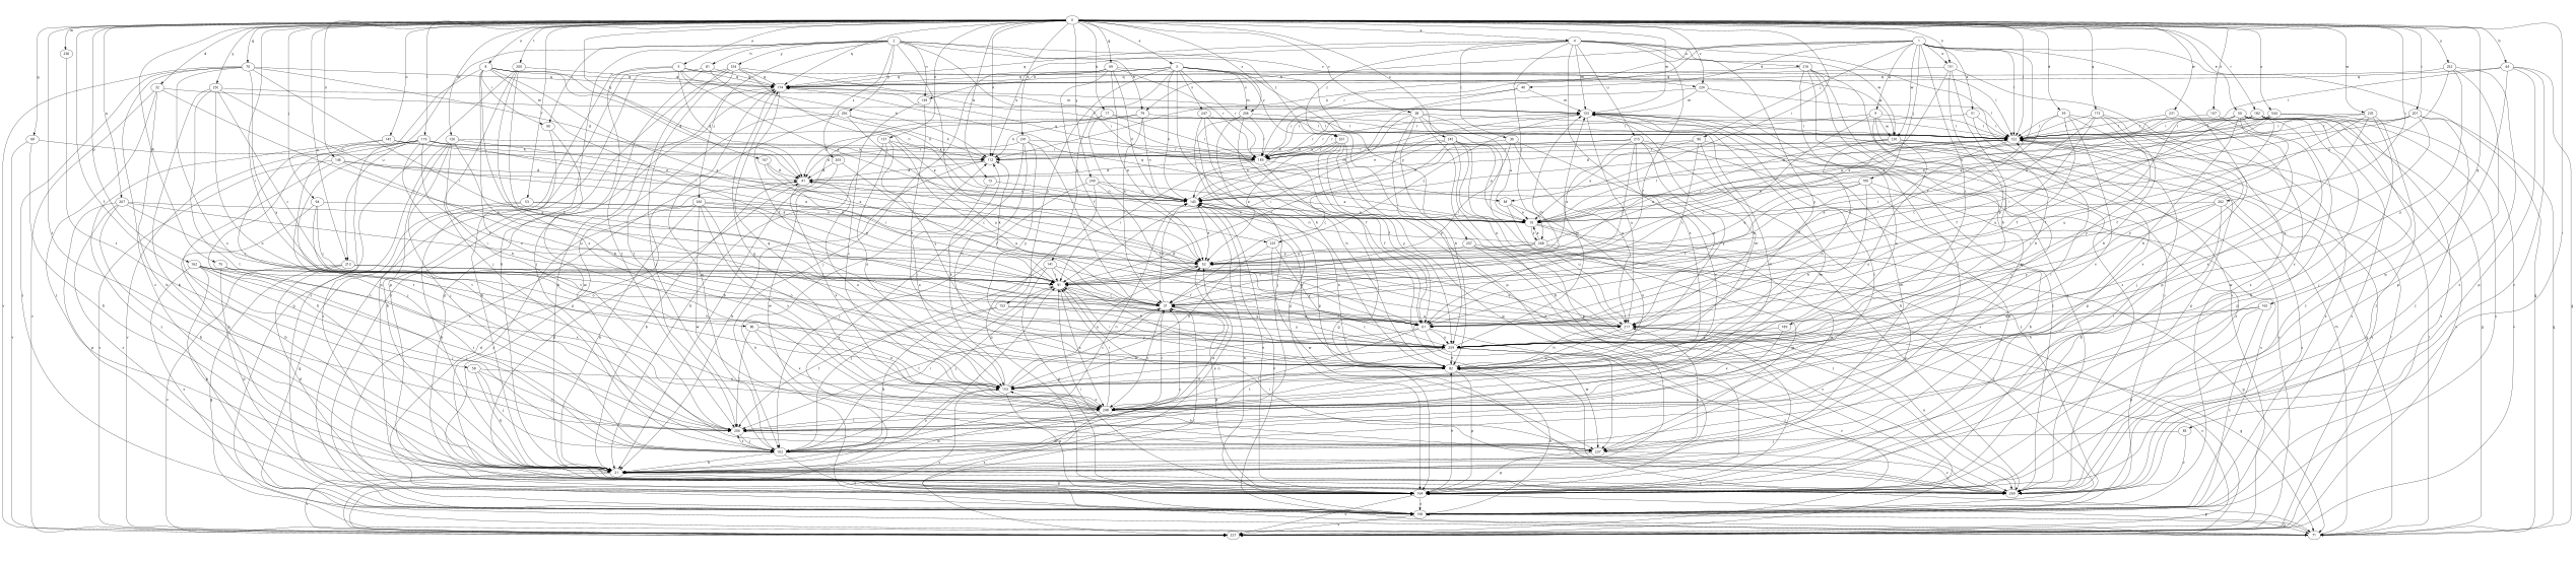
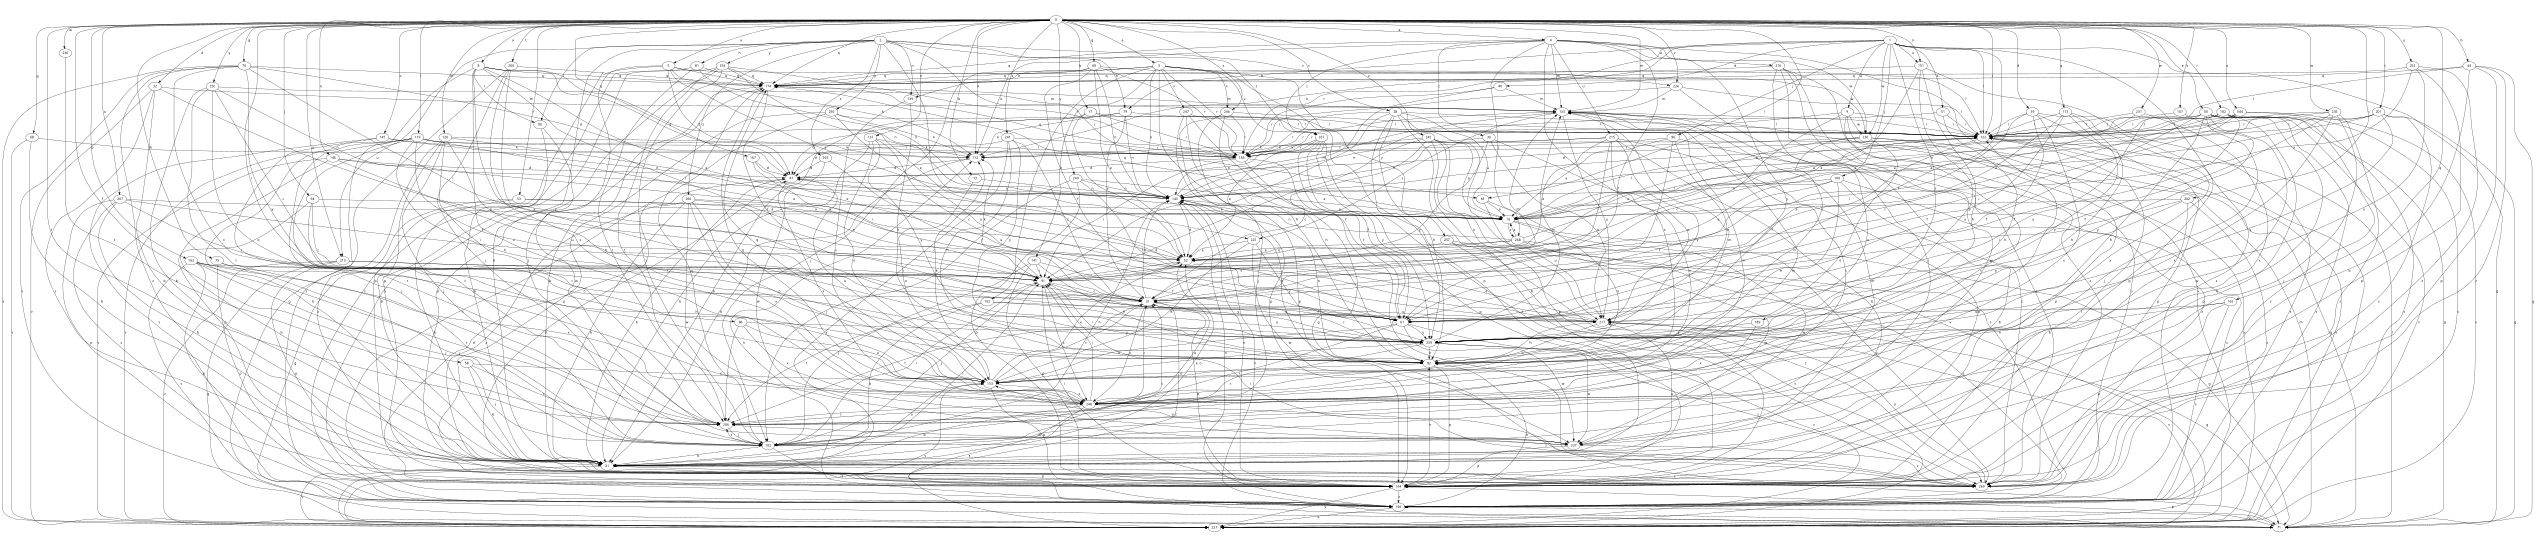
  strict digraph {
    fontname="Noto Sans"
    node [fontname="Noto Sans"]
    edge [fontname="Noto Sans"]
    0
    3
    4
    5
    8
    13
    n7 [label=44]
    17
    28
    32
    39
    50
    53
    58
    68
    69
    70
    75
-   83
    86
    88
    94
    107
    112
    119
    122
    126
    133
    137
    n30 [label=544]
    145
    146
    151
    162
    165
    167
    173
    174
    182
    200
    201
    202
    206
    207
    213
    224
    230
    231
    235
    241
    245
    246
    249
    250
    252
    185
    139
    267
    82
    141
    143
    152
    164
    247
    257
    61
    236
    30
    215
    216
    227
    248
    259
    268
    10
    41
    102
    196
    90
    52
    91
    153
    71
    21
    269
    217
    237
    31
    225
    1
    9
    40
    51
    79
    96
    100
    189
    2
    81
    254
    256
    265
    266
    0 -> 3 [label=a]
    0 -> 4 [label=a]
    0 -> 5 [label=a]
    0 -> 8 [label=a]
    0 -> 13 [label=b]
    0 -> n7 [label=b]
    0 -> 17 [label=b]
    0 -> 28 [label=c]
    0 -> 32 [label=d]
    0 -> 39 [label=d]
    0 -> 50 [label=e]
    0 -> 53 [label=f]
    0 -> 58 [label=f]
    0 -> 68 [label=g]
    0 -> 69 [label=g]
    0 -> 70 [label=g]
    0 -> 75 [label=h]
-   0 -> 83 [label=i]
    0 -> 86 [label=i]
    0 -> 88 [label=i]
    0 -> 94 [label=j]
    0 -> 107 [label=k]
    0 -> 112 [label=k]
    0 -> 119 [label=l]
    0 -> 122 [label=l]
    0 -> 126 [label=m]
    0 -> 133 [label=m]
    0 -> 137 [label=n]
    0 -> n30 [label=o]
    0 -> 145 [label=o]
    0 -> 146 [label=o]
    0 -> 151 [label=o]
    0 -> 162 [label=p]
    0 -> 165 [label=q]
    0 -> 167 [label=q]
    0 -> 173 [label=q]
    0 -> 174 [label=q]
    0 -> 182 [label=r]
    0 -> 200 [label=t]
    0 -> 201 [label=t]
    0 -> 202 [label=t]
    0 -> 206 [label=t]
    0 -> 207 [label=u]
    0 -> 213 [label=u]
    0 -> 224 [label=v]
    0 -> 230 [label=w]
    0 -> 231 [label=w]
    0 -> 235 [label=w]
    0 -> 241 [label=x]
    0 -> 245 [label=x]
    0 -> 246 [label=x]
    0 -> 249 [label=y]
    0 -> 250 [label=y]
    0 -> 252 [label=y]
    3 -> 174 [label=q]
    3 -> 246 [label=x]
    3 -> 185 [label=r]
    3 -> 139 [label=n]
    3 -> 267 [label=z]
    3 -> 82 [label=h]
    3 -> 141 [label=n]
    3 -> 143 [label=n]
    3 -> 152 [label=o]
    3 -> 164 [label=p]
    3 -> 247 [label=x]
    3 -> 257 [label=y]
    4 -> 112 [label=k]
    4 -> 133 [label=m]
    4 -> 174 [label=q]
    4 -> 267 [label=z]
    4 -> 61 [label=f]
    4 -> 236 [label=w]
    4 -> 30 [label=c]
    4 -> 215 [label=u]
    4 -> 216 [label=u]
    4 -> 227 [label=v]
    4 -> 248 [label=x]
    4 -> 259 [label=y]
    4 -> 268 [label=z]
    5 -> 112 [label=k]
    5 -> 174 [label=q]
    5 -> 164 [label=p]
    5 -> 236 [label=w]
    5 -> 10 [label=a]
    5 -> 41 [label=d]
    5 -> 102 [label=j]
    8 -> 174 [label=q]
    8 -> 143 [label=n]
    8 -> 248 [label=x]
    8 -> 259 [label=y]
    8 -> 41 [label=d]
    8 -> 196 [label=s]
    8 -> 90 [label=i]
    8 -> 52 [label=e]
    8 -> 91 [label=i]
    13 -> 143 [label=n]
    13 -> 153 [label=o]
    n7 -> 122 [label=l]
    n7 -> 174 [label=q]
    n7 -> 164 [label=p]
    n7 -> 71 [label=g]
    n7 -> 21 [label=b]
    n7 -> 269 [label=z]
    17 -> 122 [label=l]
    17 -> 185 [label=r]
    17 -> 52 [label=e]
    17 -> 21 [label=b]
    28 -> 122 [label=l]
    28 -> 185 [label=r]
    28 -> 82 [label=h]
    28 -> 227 [label=v]
    28 -> 259 [label=y]
    28 -> 10 [label=a]
    28 -> 91 [label=i]
    28 -> 21 [label=b]
    32 -> 133 [label=m]
    32 -> 227 [label=v]
    32 -> 91 [label=i]
    32 -> 21 [label=b]
    32 -> 269 [label=z]
    39 -> 122 [label=l]
    39 -> 164 [label=p]
    39 -> 248 [label=x]
    39 -> 196 [label=s]
    39 -> 91 [label=i]
    39 -> 217 [label=u]
    50 -> 122 [label=l]
    50 -> 82 [label=h]
    50 -> 164 [label=p]
    50 -> 61 [label=f]
    50 -> 227 [label=v]
    50 -> 102 [label=j]
    50 -> 196 [label=s]
    50 -> 71 [label=g]
    50 -> 217 [label=u]
    50 -> 237 [label=w]
    53 -> 10 [label=a]
    53 -> 71 [label=g]
    53 -> 21 [label=b]
    53 -> 31 [label=c]
    58 -> 206 [label=t]
    58 -> 102 [label=j]
    58 -> 153 [label=o]
    58 -> 21 [label=b]
    68 -> 185 [label=r]
    68 -> 227 [label=v]
    68 -> 21 [label=b]
    69 -> 122 [label=l]
    69 -> 174 [label=q]
    69 -> 185 [label=r]
    69 -> 143 [label=n]
    69 -> 61 [label=f]
    69 -> 102 [label=j]
    69 -> 52 [label=e]
    70 -> 174 [label=q]
    70 -> 227 [label=v]
    70 -> 248 [label=x]
    70 -> 259 [label=y]
    70 -> 41 [label=d]
    70 -> 196 [label=s]
    70 -> 91 [label=i]
    70 -> 269 [label=z]
    75 -> 164 [label=p]
    75 -> 102 [label=j]
    75 -> 91 [label=i]
-   83 -> 102 [label=j]
-   83 -> 269 [label=z]
    86 -> 206 [label=t]
    86 -> 248 [label=x]
    86 -> 259 [label=y]
    86 -> 153 [label=o]
    88 -> 10 [label=a]
    88 -> 153 [label=o]
    88 -> 217 [label=u]
    94 -> 10 [label=a]
    94 -> 153 [label=o]
    94 -> 21 [label=b]
    94 -> 31 [label=c]
    107 -> 122 [label=l]
    107 -> 259 [label=y]
    112 -> 41 [label=d]
    112 -> 21 [label=b]
    119 -> 112 [label=k]
    119 -> 206 [label=t]
    119 -> 185 [label=r]
    119 -> 82 [label=h]
    119 -> 61 [label=f]
    119 -> 227 [label=v]
    119 -> 102 [label=j]
    119 -> 52 [label=e]
    119 -> 21 [label=b]
    122 -> 112 [label=k]
    122 -> 61 [label=f]
    122 -> 227 [label=v]
    122 -> 41 [label=d]
    126 -> 206 [label=t]
    126 -> 185 [label=r]
    126 -> 82 [label=h]
    126 -> 102 [label=j]
    126 -> 52 [label=e]
    126 -> 21 [label=b]
    126 -> 269 [label=z]
    133 -> 122 [label=l]
    133 -> 206 [label=t]
    133 -> 185 [label=r]
    133 -> 269 [label=z]
    133 -> 217 [label=u]
    133 -> 225 [label=s]
    137 -> 112 [label=k]
    137 -> 259 [label=y]
    137 -> 153 [label=o]
    137 -> 21 [label=b]
    137 -> 31 [label=c]
    n30 -> 122 [label=l]
    n30 -> 143 [label=n]
    n30 -> 227 [label=v]
    n30 -> 10 [label=a]
    n30 -> 196 [label=s]
    n30 -> 91 [label=i]
    145 -> 112 [label=k]
    145 -> 206 [label=t]
    145 -> 143 [label=n]
    145 -> 196 [label=s]
    146 -> 164 [label=p]
    146 -> 227 [label=v]
    146 -> 41 [label=d]
    146 -> 52 [label=e]
    146 -> 217 [label=u]
    151 -> 174 [label=q]
    151 -> 82 [label=h]
    151 -> 164 [label=p]
    151 -> 259 [label=y]
    151 -> 52 [label=e]
    162 -> 206 [label=t]
    162 -> 82 [label=h]
    162 -> 164 [label=p]
    162 -> 248 [label=x]
    162 -> 102 [label=j]
    162 -> 196 [label=s]
    162 -> 91 [label=i]
    165 -> 82 [label=h]
    165 -> 164 [label=p]
    165 -> 196 [label=s]
    165 -> 217 [label=u]
    167 -> 41 [label=d]
    167 -> 91 [label=i]
    167 -> 217 [label=u]
    173 -> 122 [label=l]
    173 -> 82 [label=h]
    173 -> 61 [label=f]
    173 -> 248 [label=x]
    173 -> 259 [label=y]
    173 -> 31 [label=c]
    174 -> 133 [label=m]
    174 -> 164 [label=p]
    174 -> 61 [label=f]
    174 -> 21 [label=b]
    182 -> 122 [label=l]
    182 -> 61 [label=f]
    182 -> 10 [label=a]
    182 -> 196 [label=s]
    182 -> 21 [label=b]
    182 -> 269 [label=z]
    182 -> 31 [label=c]
    200 -> 174 [label=q]
    200 -> 248 [label=x]
    200 -> 259 [label=y]
    200 -> 102 [label=j]
    200 -> 71 [label=g]
    201 -> 122 [label=l]
    201 -> 143 [label=n]
    201 -> 259 [label=y]
    201 -> 10 [label=a]
    201 -> 71 [label=g]
    201 -> 269 [label=z]
    202 -> 259 [label=y]
    202 -> 10 [label=a]
    202 -> 91 [label=i]
    202 -> 21 [label=b]
    202 -> 269 [label=z]
    206 -> 133 [label=m]
    206 -> 102 [label=j]
    206 -> 237 [label=w]
    207 -> 164 [label=p]
    207 -> 10 [label=a]
    207 -> 91 [label=i]
    207 -> 21 [label=b]
    207 -> 269 [label=z]
    207 -> 31 [label=c]
    213 -> 164 [label=p]
    213 -> 227 [label=v]
    213 -> 91 [label=i]
    213 -> 71 [label=g]
    213 -> 31 [label=c]
    224 -> 122 [label=l]
    224 -> 133 [label=m]
    224 -> 185 [label=r]
    224 -> 269 [label=z]
    230 -> 206 [label=t]
    231 -> 122 [label=l]
    231 -> 248 [label=x]
    231 -> 10 [label=a]
    235 -> 122 [label=l]
    235 -> 61 [label=f]
    235 -> 248 [label=x]
    235 -> 10 [label=a]
    235 -> 102 [label=j]
    235 -> 269 [label=z]
    241 -> 185 [label=r]
    241 -> 82 [label=h]
    241 -> 227 [label=v]
    241 -> 259 [label=y]
    241 -> 41 [label=d]
    241 -> 31 [label=c]
    245 -> 185 [label=r]
    245 -> 164 [label=p]
    245 -> 10 [label=a]
    245 -> 196 [label=s]
    245 -> 91 [label=i]
    245 -> 217 [label=u]
    245 -> 31 [label=c]
    246 -> 122 [label=l]
    246 -> 185 [label=r]
    246 -> 164 [label=p]
    246 -> 102 [label=j]
    246 -> 71 [label=g]
    249 -> 143 [label=n]
    249 -> 164 [label=p]
    249 -> 61 [label=f]
    249 -> 10 [label=a]
    249 -> 102 [label=j]
    250 -> 133 [label=m]
    250 -> 206 [label=t]
    250 -> 143 [label=n]
    250 -> 153 [label=o]
    250 -> 21 [label=b]
    250 -> 31 [label=c]
    252 -> 174 [label=q]
    252 -> 164 [label=p]
    252 -> 259 [label=y]
    252 -> 10 [label=a]
    252 -> 269 [label=z]
    185 -> 174 [label=q]
    185 -> 61 [label=f]
    185 -> 41 [label=d]
    185 -> 91 [label=i]
    185 -> 269 [label=z]
    139 -> 82 [label=h]
    139 -> 248 [label=x]
    267 -> 185 [label=r]
    267 -> 143 [label=n]
    267 -> 164 [label=p]
    267 -> 61 [label=f]
    267 -> 259 [label=y]
    267 -> 52 [label=e]
    267 -> 269 [label=z]
    82 -> 133 [label=m]
    82 -> 143 [label=n]
    82 -> 164 [label=p]
    82 -> 91 [label=i]
    82 -> 153 [label=o]
    141 -> 82 [label=h]
    141 -> 164 [label=p]
    141 -> 61 [label=f]
    141 -> 102 [label=j]
    141 -> 91 [label=i]
    143 -> 133 [label=m]
    143 -> 82 [label=h]
    143 -> 10 [label=a]
    143 -> 52 [label=e]
    152 -> 206 [label=t]
    152 -> 259 [label=y]
    152 -> 21 [label=b]
    152 -> 217 [label=u]
    164 -> 122 [label=l]
    164 -> 82 [label=h]
    164 -> 143 [label=n]
    164 -> 227 [label=v]
    164 -> 196 [label=s]
    164 -> 91 [label=i]
    247 -> 122 [label=l]
    247 -> 82 [label=h]
    247 -> 164 [label=p]
    247 -> 61 [label=f]
    257 -> 227 [label=v]
    257 -> 196 [label=s]
    257 -> 52 [label=e]
    257 -> 269 [label=z]
    61 -> 206 [label=t]
    61 -> 227 [label=v]
    61 -> 259 [label=y]
    61 -> 153 [label=o]
    61 -> 237 [label=w]
    236 -> 185 [label=r]
    236 -> 82 [label=h]
    236 -> 227 [label=v]
    236 -> 52 [label=e]
    236 -> 153 [label=o]
    236 -> 71 [label=g]
    30 -> 112 [label=k]
    30 -> 248 [label=x]
    30 -> 91 [label=i]
    30 -> 217 [label=u]
    215 -> 112 [label=k]
    215 -> 143 [label=n]
    215 -> 164 [label=p]
    215 -> 259 [label=y]
    215 -> 52 [label=e]
    215 -> 91 [label=i]
    215 -> 21 [label=b]
    215 -> 217 [label=u]
    216 -> 174 [label=q]
    216 -> 248 [label=x]
    216 -> 102 [label=j]
    216 -> 196 [label=s]
    216 -> 269 [label=z]
    216 -> 237 [label=w]
    227 -> 122 [label=l]
    227 -> 31 [label=c]
    248 -> 122 [label=l]
    248 -> 133 [label=m]
    248 -> 174 [label=q]
    248 -> 206 [label=t]
    248 -> 196 [label=s]
    248 -> 91 [label=i]
    248 -> 21 [label=b]
    248 -> 269 [label=z]
    248 -> 31 [label=c]
    259 -> 133 [label=m]
    259 -> 206 [label=t]
    259 -> 82 [label=h]
    259 -> 153 [label=o]
    259 -> 269 [label=z]
-   259 -> 237 [label=l]
+   259 -> 237 [label=w]
    259 -> 31 [label=c]
    268 -> 122 [label=l]
    268 -> 143 [label=n]
    268 -> 10 [label=a]
    268 -> 52 [label=e]
    268 -> 71 [label=g]
    268 -> 237 [label=w]
    268 -> 31 [label=c]
    10 -> 122 [label=l]
    10 -> 174 [label=q]
    10 -> 268 [label=z]
    10 -> 269 [label=z]
    10 -> 237 [label=w]
    41 -> 143 [label=n]
    41 -> 248 [label=x]
    41 -> 153 [label=o]
    41 -> 21 [label=b]
    102 -> 174 [label=q]
    102 -> 206 [label=t]
    102 -> 143 [label=n]
    102 -> 196 [label=s]
    102 -> 52 [label=e]
    102 -> 91 [label=i]
    102 -> 153 [label=o]
    102 -> 21 [label=b]
    196 -> 82 [label=h]
    196 -> 143 [label=n]
    196 -> 227 [label=v]
    196 -> 41 [label=d]
    196 -> 71 [label=g]
    90 -> 21 [label=b]
    90 -> 237 [label=w]
    52 -> 91 [label=i]
    91 -> 112 [label=k]
    91 -> 248 [label=x]
    91 -> 259 [label=y]
    91 -> 102 [label=j]
    91 -> 31 [label=c]
    153 -> 112 [label=k]
    153 -> 174 [label=q]
    153 -> 164 [label=p]
    153 -> 227 [label=v]
    153 -> 248 [label=x]
    153 -> 52 [label=e]
    153 -> 31 [label=c]
    71 -> 112 [label=k]
    71 -> 122 [label=l]
    71 -> 133 [label=m]
    71 -> 143 [label=n]
    71 -> 164 [label=p]
    21 -> 164 [label=p]
    21 -> 227 [label=v]
    21 -> 52 [label=e]
    21 -> 91 [label=i]
    21 -> 269 [label=z]
    21 -> 217 [label=u]
    21 -> 31 [label=c]
    269 -> 41 [label=d]
    269 -> 91 [label=i]
    269 -> 217 [label=u]
    217 -> 82 [label=h]
    217 -> 227 [label=v]
    217 -> 41 [label=d]
    217 -> 52 [label=e]
    217 -> 153 [label=o]
    217 -> 71 [label=g]
    237 -> 133 [label=m]
    237 -> 164 [label=p]
    237 -> 153 [label=o]
    237 -> 269 [label=z]
    31 -> 133 [label=m]
    31 -> 206 [label=t]
    31 -> 143 [label=n]
    31 -> 164 [label=p]
    31 -> 61 [label=f]
    31 -> 248 [label=x]
    31 -> 217 [label=u]
    225 -> 259 [label=y]
+   225 -> 52 [label=e]
    225 -> 153 [label=o]
    225 -> 237 [label=w]
    1 -> 112 [label=k]
    1 -> 122 [label=l]
    1 -> 151 [label=o]
    1 -> 185 [label=r]
    1 -> 61 [label=f]
    1 -> 236 [label=w]
    1 -> 196 [label=s]
    1 -> 71 [label=g]
    1 -> 9 [label=a]
    1 -> 40 [label=d]
    1 -> 51 [label=e]
    1 -> 79 [label=h]
    1 -> 96 [label=j]
    1 -> 100 [label=j]
    1 -> 189 [label=s]
    9 -> 122 [label=l]
    9 -> 206 [label=t]
    9 -> 143 [label=n]
    9 -> 164 [label=p]
    9 -> 236 [label=w]
    9 -> 31 [label=c]
    40 -> 133 [label=m]
    40 -> 185 [label=r]
    40 -> 143 [label=n]
    51 -> 122 [label=l]
    51 -> 185 [label=r]
    51 -> 82 [label=h]
    79 -> 112 [label=k]
    79 -> 122 [label=l]
    79 -> 143 [label=n]
    79 -> 41 [label=d]
    79 -> 31 [label=c]
    96 -> 185 [label=r]
    96 -> 10 [label=a]
    96 -> 269 [label=z]
    96 -> 217 [label=u]
    96 -> 31 [label=c]
    100 -> 82 [label=h]
    100 -> 143 [label=n]
    100 -> 61 [label=f]
    100 -> 196 [label=s]
    100 -> 52 [label=e]
    100 -> 21 [label=b]
    189 -> 248 [label=x]
    189 -> 259 [label=y]
    2 -> 88 [label=i]
    2 -> 213 [label=u]
    2 -> 224 [label=v]
    2 -> 139 [label=n]
    2 -> 267 [label=z]
    2 -> 90 [label=i]
    2 -> 21 [label=b]
    2 -> 225 [label=v]
    2 -> 79 [label=h]
    2 -> 81 [label=h]
    2 -> 254 [label=y]
    2 -> 256 [label=y]
    2 -> 265 [label=z]
    2 -> 266 [label=z]
    81 -> 174 [label=q]
    81 -> 206 [label=t]
    81 -> 143 [label=n]
    81 -> 196 [label=s]
    254 -> 174 [label=q]
    254 -> 206 [label=t]
    254 -> 185 [label=r]
    254 -> 164 [label=p]
    254 -> 102 [label=j]
    254 -> 196 [label=s]
    254 -> 52 [label=e]
    256 -> 112 [label=k]
    256 -> 122 [label=l]
    256 -> 164 [label=p]
    256 -> 196 [label=s]
    256 -> 217 [label=u]
    265 -> 61 [label=f]
    265 -> 41 [label=d]
    265 -> 237 [label=w]
    266 -> 248 [label=x]
    266 -> 10 [label=a]
    266 -> 52 [label=e]
    266 -> 153 [label=o]
    266 -> 21 [label=b]
    266 -> 269 [label=z]
    266 -> 237 [label=w]
  }
